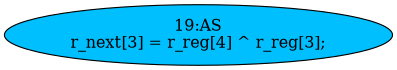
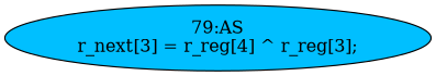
  strict digraph {
    rankdir=LR
-   n1 [ast="<pyverilog.vparser.ast.Assign object at 0x7f1b7fd5c410>" def_var="['r_next']" fillcolor=deepskyblue label="19:AS\nr_next[3] = r_reg[4] ^ r_reg[3];" statements="[]" style=filled typ=Assign use_var="['r_reg', 'r_reg']"]
+   n1 [ast="<pyverilog.vparser.ast.Assign object at 0x7f1b7fd5c410>" def_var="['r_next']" fillcolor=deepskyblue label="79:AS\nr_next[3] = r_reg[4] ^ r_reg[3];" statements="[]" style=filled typ=Assign use_var="['r_reg', 'r_reg']"]
  }
